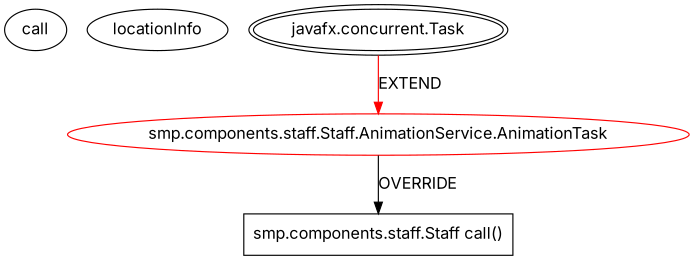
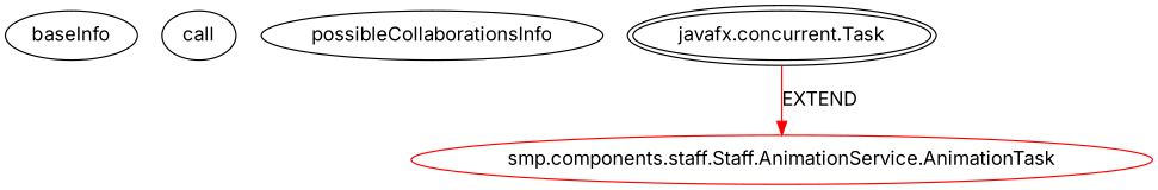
  digraph {
    fontname=Inter
    node [fontname=Inter]
    edge [fontname=Inter]
+   baseInfo [category=extension_graph graphId=283 isAnonymous=false possibleRelation=false]
    n2 [0="javafx.concurrent.Task" label=call]
-   locationInfo [contextSignature=AnimationTask filePath="/DC37-Super-Mario-Paint/Super-Mario-Paint-master/src/smp/components/staff/Staff.java" graphId=283 projectName="DC37-Super-Mario-Paint"]
+   possibleCollaborationsInfo
    n5 [color=red isFrameworkType=false label="smp.components.staff.Staff.AnimationService.AnimationTask" vertexType=ROOT_CLIENT_CLASS_DECLARATION]
-   n6 [isFrameworkType=false label="smp.components.staff.Staff call()" shape=box vertexType=OVERRIDING_METHOD_DECLARATION]
    n7 [isFrameworkType=true label="javafx.concurrent.Task" peripheries=2 vertexType=FRAMEWORK_CLASS_TYPE]
-   n5 -> n6 [label=OVERRIDE]
    n7 -> n5 [color=red label=EXTEND]
  }
